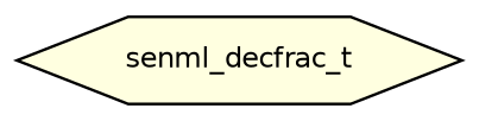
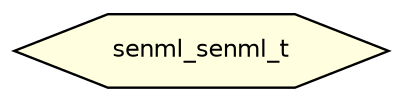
  digraph {
    rankdir=LR
-   n1 [color=black fillcolor=lightyellow fontname=Helvetica fontsize=10 height=0.2 label=senml_decfrac_t shape=hexagon style=filled width=0.4]
+   n1 [color=black fillcolor=lightyellow fontname=Helvetica fontsize=10 height=0.2 label=senml_senml_t shape=hexagon style=filled width=0.4]
  }
